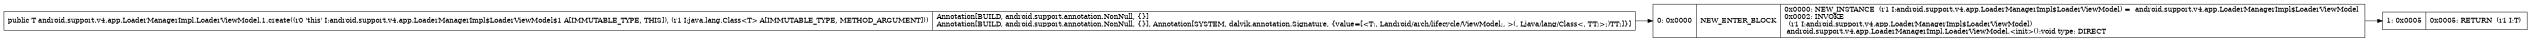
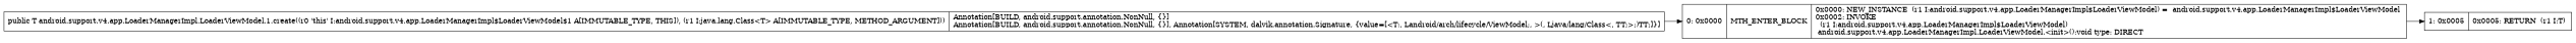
  digraph {
    rankdir=LR
    node [shape=record]
-   n1 [label="{0\:\ 0x0000|NEW_ENTER_BLOCK\l|0x0000: NEW_INSTANCE  (r1 I:android.support.v4.app.LoaderManagerImpl$LoaderViewModel) =  android.support.v4.app.LoaderManagerImpl$LoaderViewModel \l0x0002: INVOKE  \l  (r1 I:android.support.v4.app.LoaderManagerImpl$LoaderViewModel)\l android.support.v4.app.LoaderManagerImpl.LoaderViewModel.\<init\>():void type: DIRECT \l}"]
+   n1 [label="{0\:\ 0x0000|MTH_ENTER_BLOCK\l|0x0000: NEW_INSTANCE  (r1 I:android.support.v4.app.LoaderManagerImpl$LoaderViewModel) =  android.support.v4.app.LoaderManagerImpl$LoaderViewModel \l0x0002: INVOKE  \l  (r1 I:android.support.v4.app.LoaderManagerImpl$LoaderViewModel)\l android.support.v4.app.LoaderManagerImpl.LoaderViewModel.\<init\>():void type: DIRECT \l}"]
    n2 [label="{1\:\ 0x0005|0x0005: RETURN  (r1 I:T) \l}"]
    n3 [label="{public T android.support.v4.app.LoaderManagerImpl.LoaderViewModel.1.create((r0 'this' I:android.support.v4.app.LoaderManagerImpl$LoaderViewModel$1 A[IMMUTABLE_TYPE, THIS]), (r1 I:java.lang.Class\<T\> A[IMMUTABLE_TYPE, METHOD_ARGUMENT]))  | Annotation[BUILD, android.support.annotation.NonNull, \{\}]\lAnnotation[BUILD, android.support.annotation.NonNull, \{\}], Annotation[SYSTEM, dalvik.annotation.Signature, \{value=[\<T:, Landroid\/arch\/lifecycle\/ViewModel;, \>(, Ljava\/lang\/Class\<, TT;\>;)TT;]\}]\l}"]
    n1 -> n2
    n3 -> n1
  }
